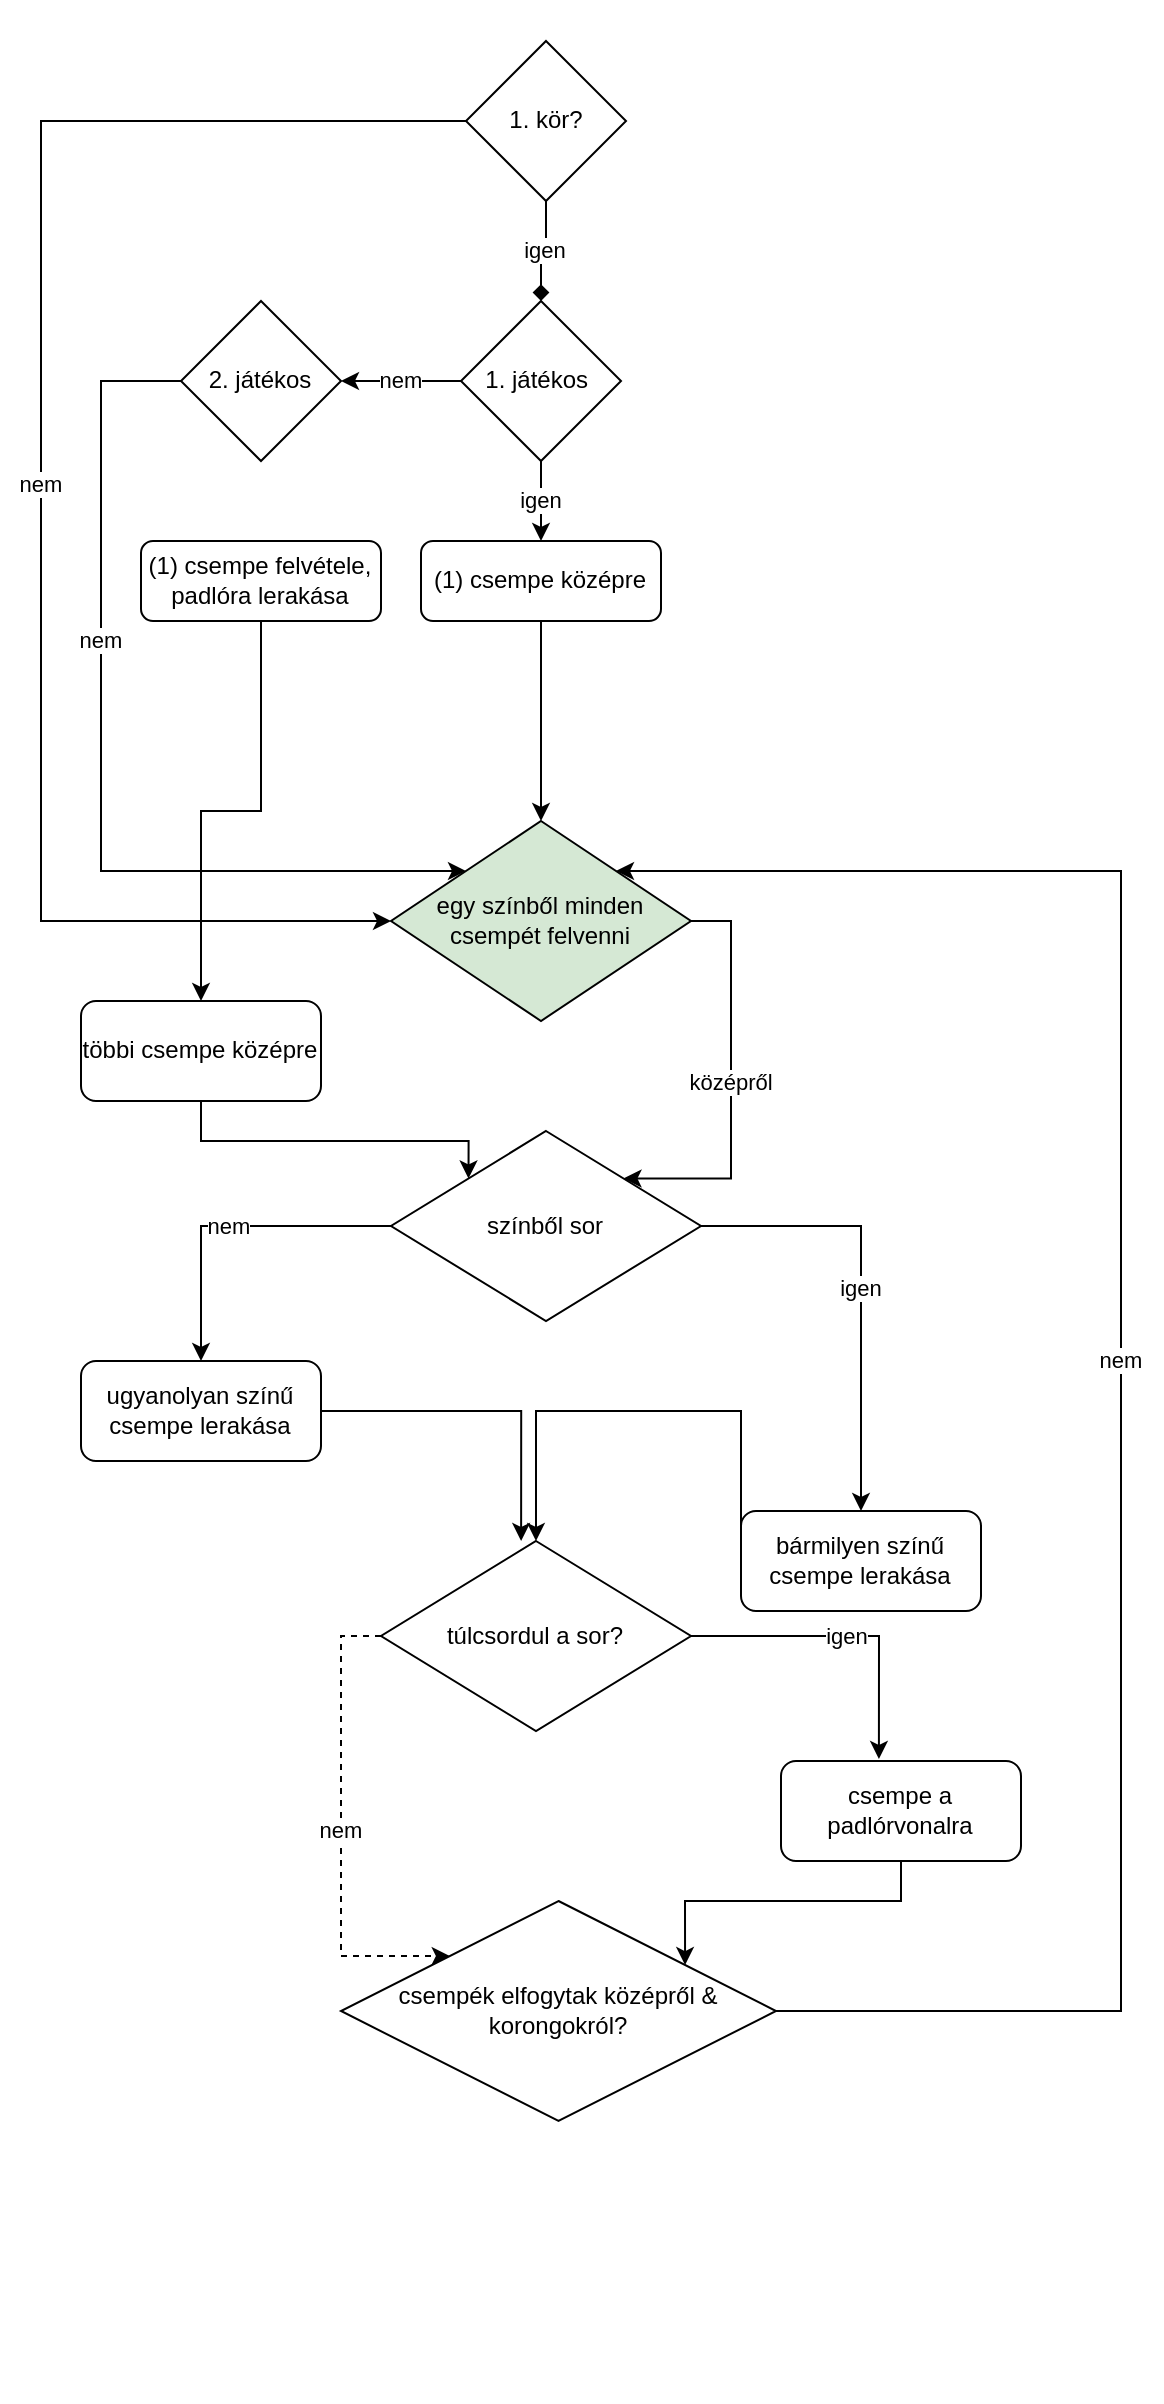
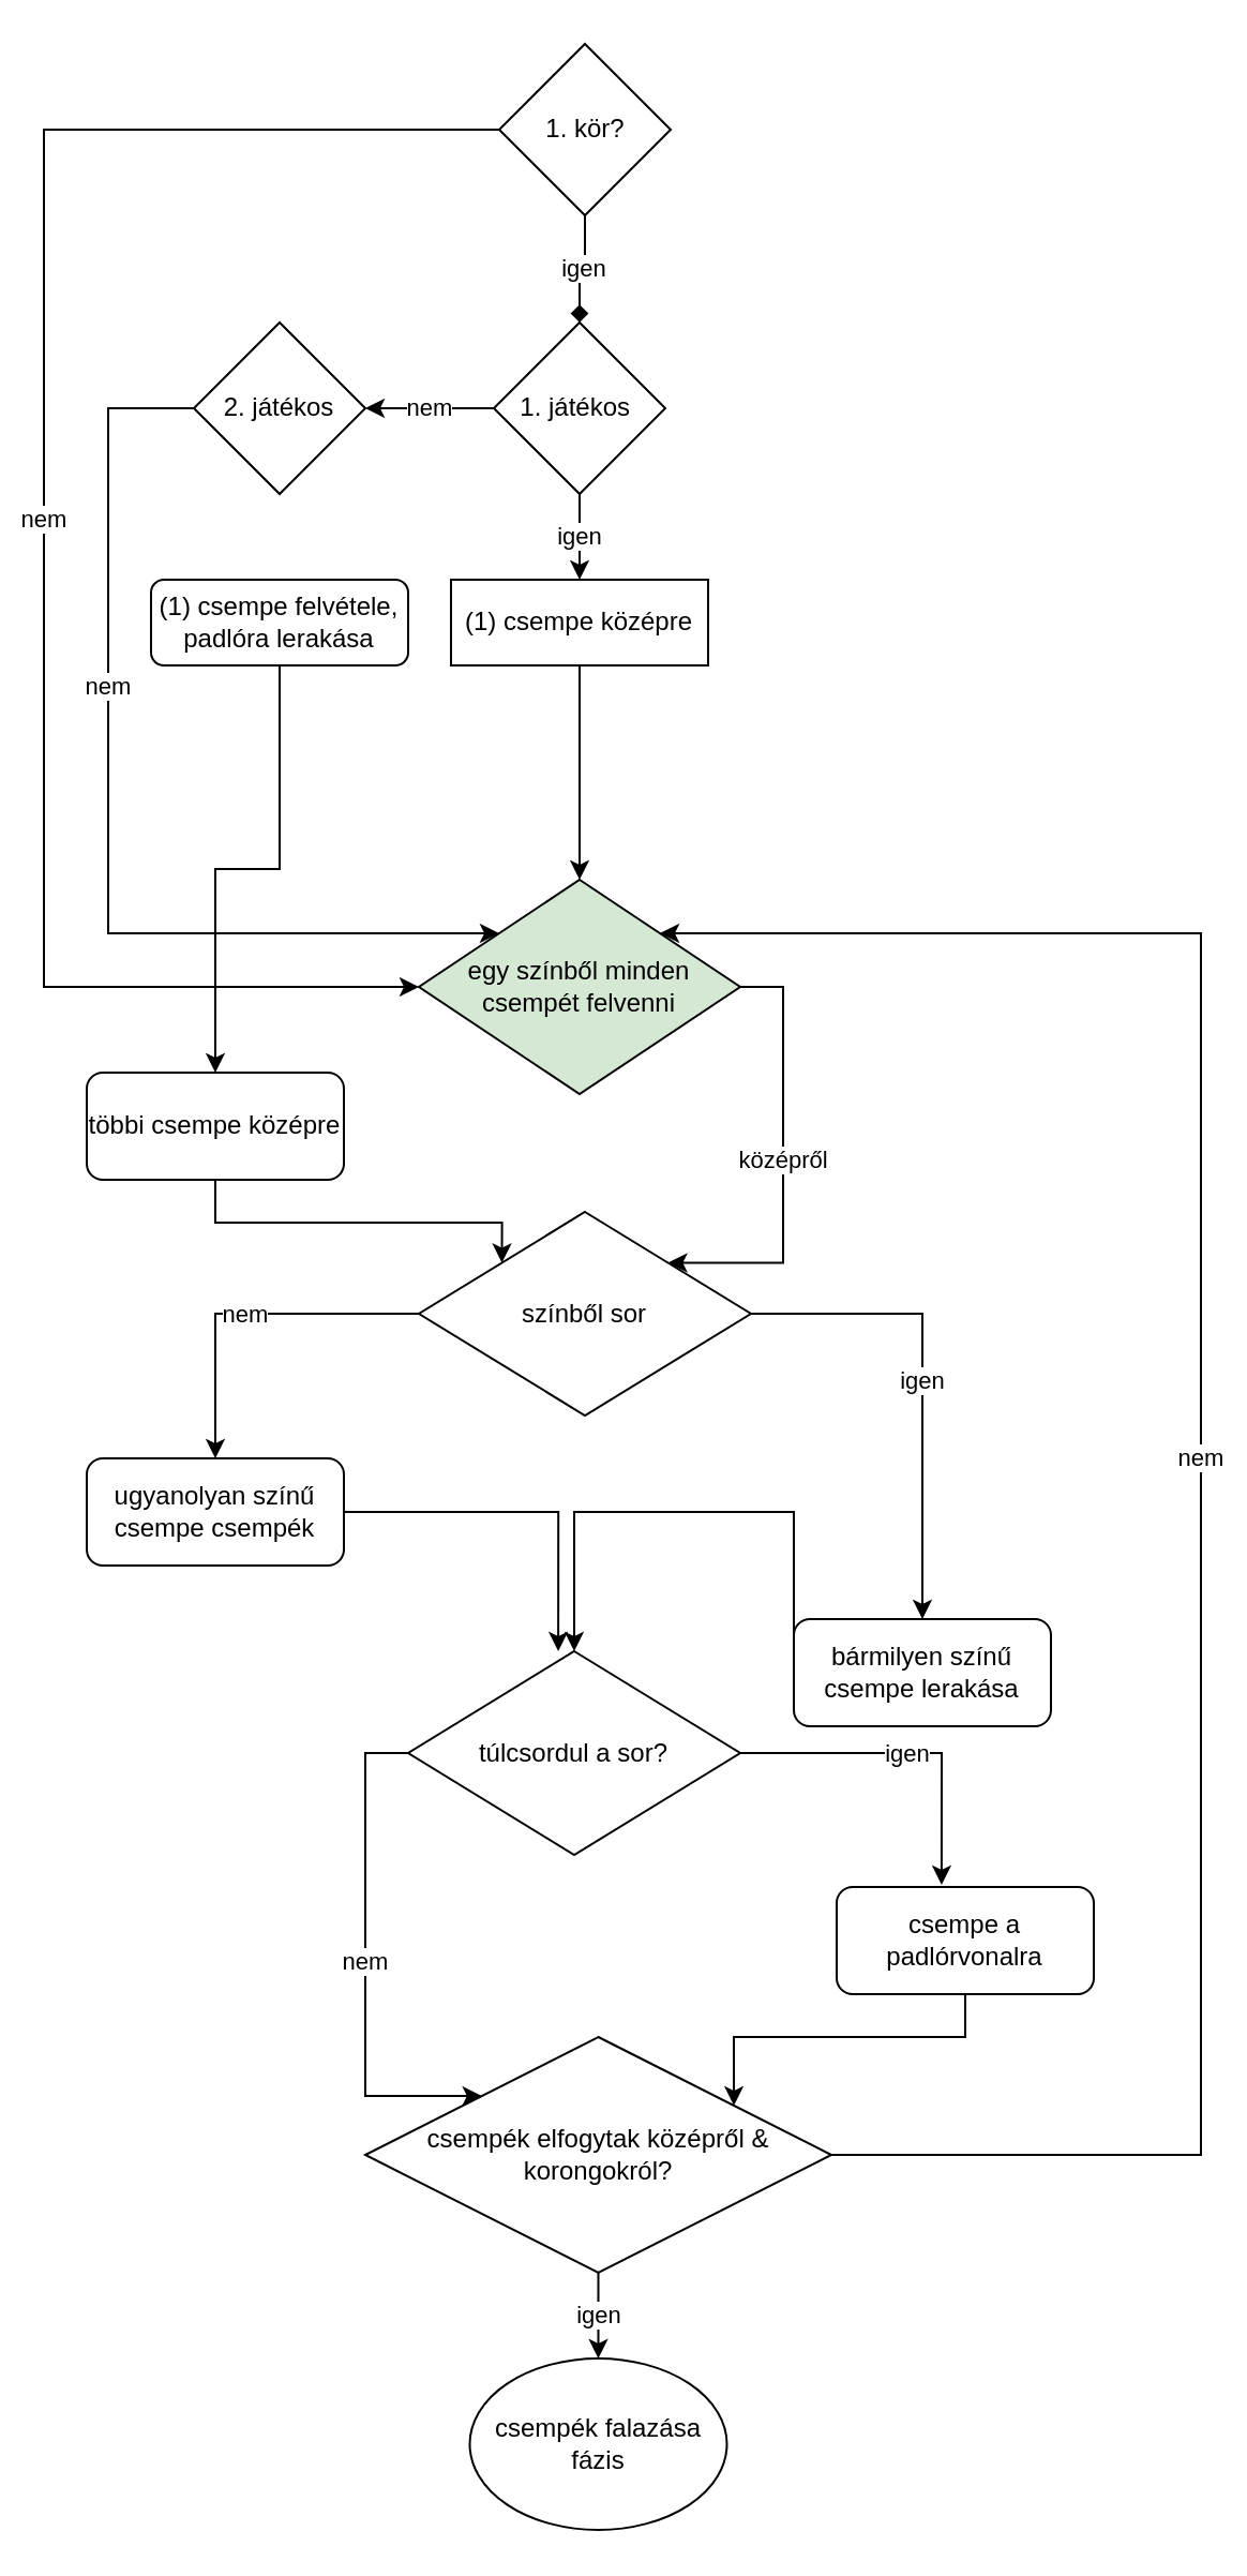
  <mxCell id="0" />
  <mxCell id="1" parent="0" />
  <mxCell id="2" style="edgeStyle=orthogonalEdgeStyle;rounded=0;orthogonalLoop=1;jettySize=auto;html=1;exitX=0.5;exitY=1;exitDx=0;exitDy=0;entryX=0.5;entryY=0;entryDx=0;entryDy=0;" edge="1" parent="1" source="3" target="11"><mxGeometry relative="1" as="geometry" /></mxCell>
- <mxCell id="3" value="(1) csempe középre" style="rounded=1;whiteSpace=wrap;html=1;" vertex="1" parent="1"><mxGeometry x="210" y="270" width="120" height="40" as="geometry" /></mxCell>
+ <mxCell id="3" value="(1) csempe középre" style="whiteSpace=wrap;html=1;rounded=0;" vertex="1" parent="1"><mxGeometry x="210" y="270" width="120" height="40" as="geometry" /></mxCell>
  <mxCell id="4" value="igen" style="edgeStyle=orthogonalEdgeStyle;rounded=0;orthogonalLoop=1;jettySize=auto;html=1;entryX=0.5;entryY=0;entryDx=0;entryDy=0;exitX=0.5;exitY=1;exitDx=0;exitDy=0;endArrow=diamond;" edge="1" parent="1" source="6" target="9"><mxGeometry relative="1" as="geometry"><mxPoint x="270" y="100" as="sourcePoint" /><mxPoint x="270" y="160" as="targetPoint" /></mxGeometry></mxCell>
  <mxCell id="5" value="nem" style="edgeStyle=orthogonalEdgeStyle;rounded=0;orthogonalLoop=1;jettySize=auto;html=1;exitX=0;exitY=0.5;exitDx=0;exitDy=0;entryX=0;entryY=0.5;entryDx=0;entryDy=0;" edge="1" parent="1" source="6" target="11"><mxGeometry relative="1" as="geometry"><mxPoint x="230" y="60" as="sourcePoint" /><Array as="points"><mxPoint x="20" y="60" /><mxPoint x="20" y="460" /></Array></mxGeometry></mxCell>
  <mxCell id="6" value="1. kör?" style="rhombus;whiteSpace=wrap;html=1;" vertex="1" parent="1"><mxGeometry x="232.5" width="80" height="80" as="geometry" y="20" /></mxCell>
  <mxCell id="7" value="igen" style="edgeStyle=orthogonalEdgeStyle;rounded=0;orthogonalLoop=1;jettySize=auto;html=1;" edge="1" parent="1" source="9" target="3"><mxGeometry relative="1" as="geometry" /></mxCell>
  <mxCell id="8" value="nem" style="edgeStyle=orthogonalEdgeStyle;rounded=0;orthogonalLoop=1;jettySize=auto;html=1;" edge="1" parent="1" source="9" target="15"><mxGeometry relative="1" as="geometry" /></mxCell>
  <mxCell id="9" value="1. játékos&amp;nbsp;" style="rhombus;whiteSpace=wrap;html=1;" vertex="1" parent="1"><mxGeometry x="230" y="150" width="80" height="80" as="geometry" /></mxCell>
  <mxCell id="10" value="középről" style="edgeStyle=orthogonalEdgeStyle;rounded=0;orthogonalLoop=1;jettySize=auto;html=1;exitX=1;exitY=0.5;exitDx=0;exitDy=0;entryX=1;entryY=0;entryDx=0;entryDy=0;" edge="1" parent="1" source="11" target="20"><mxGeometry relative="1" as="geometry"><Array as="points"><mxPoint x="365" y="460" /><mxPoint x="365" y="589" /></Array></mxGeometry></mxCell>
  <mxCell id="11" value="egy színből minden csempét felvenni" style="rhombus;whiteSpace=wrap;html=1;fillColor=#d5e8d4;" vertex="1" parent="1"><mxGeometry x="195" y="410" width="150" height="100" as="geometry" /></mxCell>
  <mxCell id="12" style="edgeStyle=orthogonalEdgeStyle;rounded=0;orthogonalLoop=1;jettySize=auto;html=1;exitX=0.5;exitY=1;exitDx=0;exitDy=0;" edge="1" parent="1" source="13" target="17"><mxGeometry relative="1" as="geometry" /></mxCell>
  <mxCell id="13" value="(1) csempe felvétele, padlóra lerakása" style="rounded=1;whiteSpace=wrap;html=1;" vertex="1" parent="1"><mxGeometry x="70" y="270" width="120" height="40" as="geometry" /></mxCell>
  <mxCell id="14" value="nem" style="edgeStyle=orthogonalEdgeStyle;rounded=0;orthogonalLoop=1;jettySize=auto;html=1;exitX=0;exitY=0.5;exitDx=0;exitDy=0;entryX=0;entryY=0;entryDx=0;entryDy=0;" edge="1" parent="1" source="15" target="11"><mxGeometry x="-0.273" relative="1" as="geometry"><Array as="points"><mxPoint x="50" y="190" /><mxPoint x="50" y="435" /></Array><mxPoint as="offset" /></mxGeometry></mxCell>
  <mxCell id="15" value="2. játékos" style="rhombus;whiteSpace=wrap;html=1;" vertex="1" parent="1"><mxGeometry x="90" y="150" width="80" height="80" as="geometry" /></mxCell>
  <mxCell id="16" style="edgeStyle=orthogonalEdgeStyle;rounded=0;orthogonalLoop=1;jettySize=auto;html=1;exitX=0.5;exitY=1;exitDx=0;exitDy=0;entryX=0;entryY=0;entryDx=0;entryDy=0;" edge="1" parent="1" source="17" target="20"><mxGeometry relative="1" as="geometry"><Array as="points"><mxPoint x="100" y="570" /><mxPoint x="234" y="570" /></Array></mxGeometry></mxCell>
  <mxCell id="17" value="többi csempe középre" style="rounded=1;whiteSpace=wrap;html=1;" vertex="1" parent="1"><mxGeometry x="40" y="500" width="120" height="50" as="geometry" /></mxCell>
  <mxCell id="18" value="nem" style="edgeStyle=orthogonalEdgeStyle;rounded=0;orthogonalLoop=1;jettySize=auto;html=1;exitX=0;exitY=0.5;exitDx=0;exitDy=0;" edge="1" parent="1" source="20" target="22"><mxGeometry relative="1" as="geometry" /></mxCell>
  <mxCell id="19" value="igen" style="edgeStyle=orthogonalEdgeStyle;rounded=0;orthogonalLoop=1;jettySize=auto;html=1;exitX=1;exitY=0.5;exitDx=0;exitDy=0;" edge="1" parent="1" source="20" target="24"><mxGeometry relative="1" as="geometry" /></mxCell>
  <mxCell id="20" value="színből sor" style="rhombus;whiteSpace=wrap;html=1;" vertex="1" parent="1"><mxGeometry x="195" y="565" width="155" height="95" as="geometry" /></mxCell>
  <mxCell id="21" style="edgeStyle=orthogonalEdgeStyle;rounded=0;orthogonalLoop=1;jettySize=auto;html=1;entryX=0.452;entryY=0;entryDx=0;entryDy=0;entryPerimeter=0;" edge="1" parent="1" source="22" target="27"><mxGeometry relative="1" as="geometry" /></mxCell>
- <mxCell id="22" value="ugyanolyan színű csempe lerakása" style="rounded=1;whiteSpace=wrap;html=1;" vertex="1" parent="1"><mxGeometry x="40" y="680" width="120" height="50" as="geometry" /></mxCell>
+ <mxCell id="22" value="ugyanolyan színű csempe csempék" style="rounded=1;whiteSpace=wrap;html=1;" vertex="1" parent="1"><mxGeometry x="40" y="680" width="120" height="50" as="geometry" /></mxCell>
  <mxCell id="23" style="edgeStyle=orthogonalEdgeStyle;rounded=0;orthogonalLoop=1;jettySize=auto;html=1;exitX=0;exitY=0.5;exitDx=0;exitDy=0;entryX=0.5;entryY=0;entryDx=0;entryDy=0;" edge="1" parent="1" source="24" target="27"><mxGeometry relative="1" as="geometry"><Array as="points"><mxPoint x="268" y="705" /></Array></mxGeometry></mxCell>
  <mxCell id="24" value="bármilyen színű csempe lerakása" style="rounded=1;whiteSpace=wrap;html=1;" vertex="1" parent="1"><mxGeometry x="370" y="755" width="120" height="50" as="geometry" /></mxCell>
  <mxCell id="25" value="igen" style="edgeStyle=orthogonalEdgeStyle;rounded=0;orthogonalLoop=1;jettySize=auto;html=1;exitX=1;exitY=0.5;exitDx=0;exitDy=0;entryX=0.408;entryY=-0.02;entryDx=0;entryDy=0;entryPerimeter=0;" edge="1" parent="1" source="27" target="29"><mxGeometry relative="1" as="geometry" /></mxCell>
- <mxCell id="26" value="nem" style="edgeStyle=orthogonalEdgeStyle;rounded=0;orthogonalLoop=1;jettySize=auto;html=1;exitX=0;exitY=0.5;exitDx=0;exitDy=0;entryX=0;entryY=0;entryDx=0;entryDy=0;dashed=1;" edge="1" parent="1" source="27" target="32"><mxGeometry relative="1" as="geometry"><Array as="points"><mxPoint x="170" y="818" /><mxPoint x="170" y="978" /></Array></mxGeometry></mxCell>
+ <mxCell id="26" value="nem" style="edgeStyle=orthogonalEdgeStyle;rounded=0;orthogonalLoop=1;jettySize=auto;html=1;exitX=0;exitY=0.5;exitDx=0;exitDy=0;entryX=0;entryY=0;entryDx=0;entryDy=0;" edge="1" parent="1" source="27" target="32"><mxGeometry relative="1" as="geometry"><Array as="points"><mxPoint x="170" y="818" /><mxPoint x="170" y="978" /></Array></mxGeometry></mxCell>
  <mxCell id="27" value="túlcsordul a sor?" style="rhombus;whiteSpace=wrap;html=1;" vertex="1" parent="1"><mxGeometry x="190" y="770" width="155" height="95" as="geometry" /></mxCell>
  <mxCell id="28" style="edgeStyle=orthogonalEdgeStyle;rounded=0;orthogonalLoop=1;jettySize=auto;html=1;exitX=0.5;exitY=1;exitDx=0;exitDy=0;entryX=0.791;entryY=0.291;entryDx=0;entryDy=0;entryPerimeter=0;" edge="1" parent="1" source="29" target="32"><mxGeometry relative="1" as="geometry"><Array as="points"><mxPoint x="450" y="950" /><mxPoint x="342" y="950" /></Array></mxGeometry></mxCell>
  <mxCell id="29" value="csempe a padlórvonalra" style="rounded=1;whiteSpace=wrap;html=1;" vertex="1" parent="1"><mxGeometry x="390" y="880" width="120" height="50" as="geometry" /></mxCell>
  <mxCell id="30" value="nem" style="edgeStyle=orthogonalEdgeStyle;rounded=0;orthogonalLoop=1;jettySize=auto;html=1;exitX=1;exitY=0.5;exitDx=0;exitDy=0;entryX=1;entryY=0;entryDx=0;entryDy=0;" edge="1" parent="1" source="32" target="11"><mxGeometry relative="1" as="geometry"><Array as="points"><mxPoint x="560" y="1005" /><mxPoint x="560" y="435" /></Array></mxGeometry></mxCell>
+ <mxCell id="31" value="igen" style="edgeStyle=orthogonalEdgeStyle;rounded=0;orthogonalLoop=1;jettySize=auto;html=1;exitX=0.5;exitY=1;exitDx=0;exitDy=0;" edge="1" parent="1" source="32" target="33"><mxGeometry relative="1" as="geometry"><mxPoint x="278.75" y="1129" as="targetPoint" /></mxGeometry></mxCell>
  <mxCell id="32" value="csempék elfogytak középről &amp;amp; korongokról?" style="rhombus;whiteSpace=wrap;html=1;" vertex="1" parent="1"><mxGeometry x="170" y="950" width="217.5" height="110" as="geometry" /></mxCell>
+ <mxCell id="33" value="csempék falazása fázis" style="ellipse;whiteSpace=wrap;html=1;" vertex="1" parent="1"><mxGeometry x="218.75" y="1100" width="120" height="80" as="geometry" /></mxCell>
